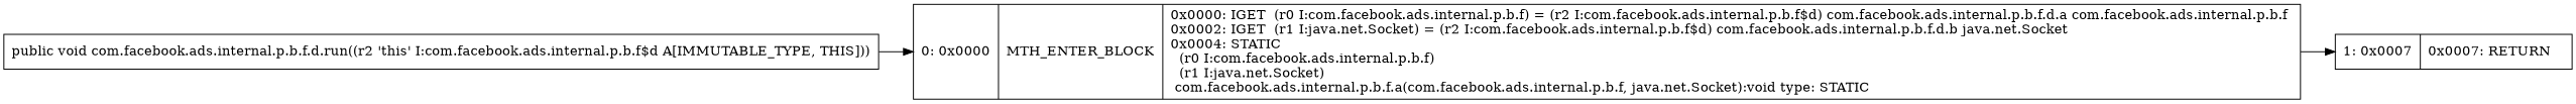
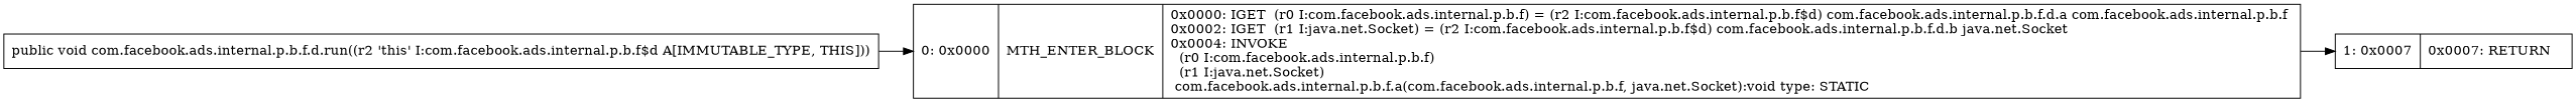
  digraph {
    rankdir=LR
    node [shape=record]
-   n1 [label="{0\:\ 0x0000|MTH_ENTER_BLOCK\l|0x0000: IGET  (r0 I:com.facebook.ads.internal.p.b.f) = (r2 I:com.facebook.ads.internal.p.b.f$d) com.facebook.ads.internal.p.b.f.d.a com.facebook.ads.internal.p.b.f \l0x0002: IGET  (r1 I:java.net.Socket) = (r2 I:com.facebook.ads.internal.p.b.f$d) com.facebook.ads.internal.p.b.f.d.b java.net.Socket \l0x0004: STATIC  \l  (r0 I:com.facebook.ads.internal.p.b.f)\l  (r1 I:java.net.Socket)\l com.facebook.ads.internal.p.b.f.a(com.facebook.ads.internal.p.b.f, java.net.Socket):void type: STATIC \l}"]
+   n1 [label="{0\:\ 0x0000|MTH_ENTER_BLOCK\l|0x0000: IGET  (r0 I:com.facebook.ads.internal.p.b.f) = (r2 I:com.facebook.ads.internal.p.b.f$d) com.facebook.ads.internal.p.b.f.d.a com.facebook.ads.internal.p.b.f \l0x0002: IGET  (r1 I:java.net.Socket) = (r2 I:com.facebook.ads.internal.p.b.f$d) com.facebook.ads.internal.p.b.f.d.b java.net.Socket \l0x0004: INVOKE  \l  (r0 I:com.facebook.ads.internal.p.b.f)\l  (r1 I:java.net.Socket)\l com.facebook.ads.internal.p.b.f.a(com.facebook.ads.internal.p.b.f, java.net.Socket):void type: STATIC \l}"]
    n2 [label="{1\:\ 0x0007|0x0007: RETURN   \l}"]
    n3 [label="{public void com.facebook.ads.internal.p.b.f.d.run((r2 'this' I:com.facebook.ads.internal.p.b.f$d A[IMMUTABLE_TYPE, THIS])) }"]
    n1 -> n2
    n3 -> n1
  }
